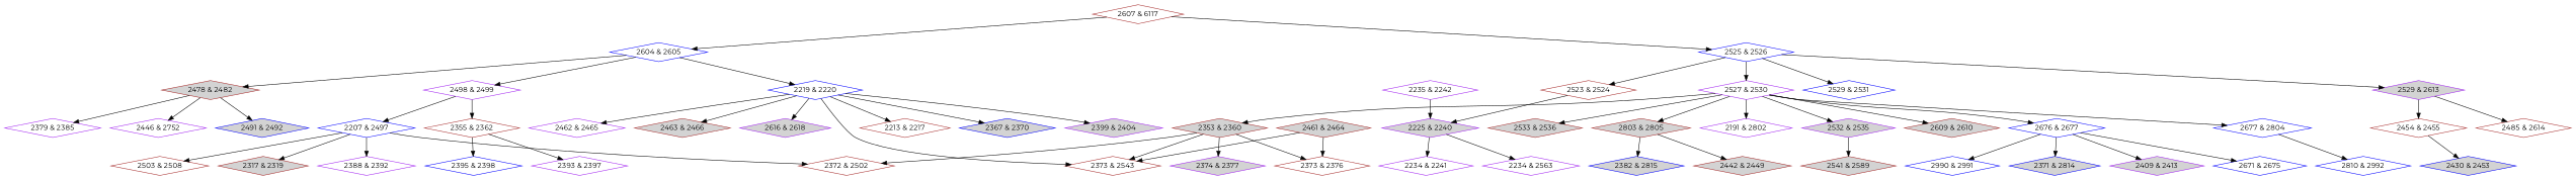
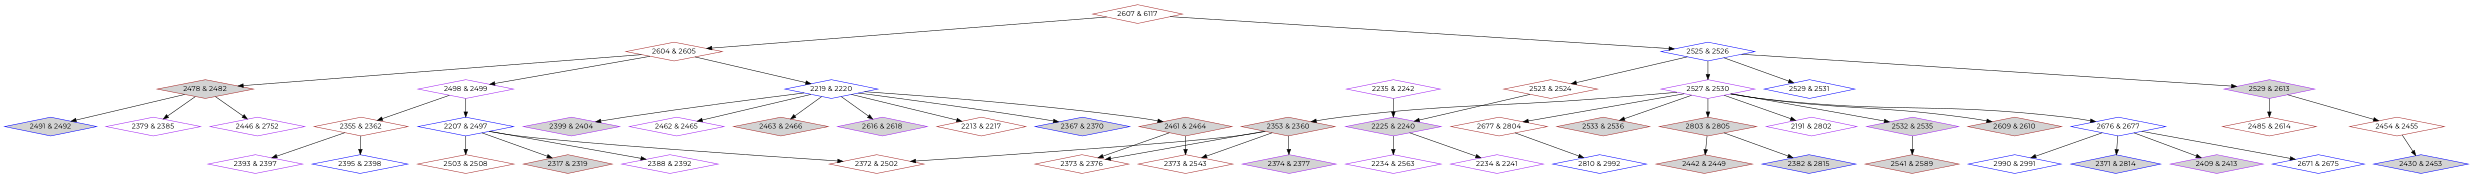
  digraph {
    fontname=Montserrat
    node [color=brown fillcolor=white fontname=Montserrat shape=diamond style=filled]
    edge [fontname=Montserrat]
    n1 [color=purple label="2191 & 2802"]
    n2 [color=blue label="2207 & 2497"]
    n3 [fillcolor=lightgrey label="2317 & 2319"]
    n4 [label="2372 & 2502"]
    n5 [color=purple label="2388 & 2392"]
    n6 [label="2503 & 2508"]
    n7 [label="2213 & 2217"]
    n8 [color=blue label="2219 & 2220"]
    n9 [color=blue fillcolor=lightgrey label="2367 & 2370"]
    n10 [color=purple fillcolor=lightgrey label="2399 & 2404"]
    n11 [fillcolor=lightgrey label="2461 & 2464"]
    n12 [color=purple label="2462 & 2465"]
    n13 [fillcolor=lightgrey label="2463 & 2466"]
    n14 [color=purple fillcolor=lightgrey label="2616 & 2618"]
    n15 [label="2373 & 2376"]
    n16 [label="2373 & 2543"]
    n17 [color=purple fillcolor=lightgrey label="2225 & 2240"]
    n18 [color=purple label="2234 & 2241"]
    n19 [color=purple label="2234 & 2563"]
    n20 [color=purple label="2235 & 2242"]
    n21 [fillcolor=lightgrey label="2533 & 2536"]
    n22 [fillcolor=lightgrey label="2353 & 2360"]
    n23 [color=purple fillcolor=lightgrey label="2374 & 2377"]
    n24 [label="2355 & 2362"]
    n25 [color=purple label="2393 & 2397"]
    n26 [color=blue label="2395 & 2398"]
    n27 [color=blue fillcolor=lightgrey label="2371 & 2814"]
    n28 [color=purple label="2379 & 2385"]
    n29 [color=blue fillcolor=lightgrey label="2382 & 2815"]
    n30 [color=purple fillcolor=lightgrey label="2409 & 2413"]
    n31 [color=blue fillcolor=lightgrey label="2430 & 2453"]
    n32 [fillcolor=lightgrey label="2442 & 2449"]
    n33 [color=purple label="2446 & 2752"]
    n34 [label="2454 & 2455"]
    n35 [fillcolor=lightgrey label="2478 & 2482"]
    n36 [color=blue fillcolor=lightgrey label="2491 & 2492"]
    n37 [label="2485 & 2614"]
    n38 [color=purple label="2498 & 2499"]
    n39 [label="2523 & 2524"]
    n40 [color=blue label="2525 & 2526"]
    n41 [color=purple label="2527 & 2530"]
    n42 [color=blue label="2529 & 2531"]
    n43 [color=purple fillcolor=lightgrey label="2529 & 2613"]
    n44 [color=purple fillcolor=lightgrey label="2532 & 2535"]
    n45 [fillcolor=lightgrey label="2609 & 2610"]
    n46 [color=blue label="2676 & 2677"]
-   n47 [color=blue label="2677 & 2804"]
+   n47 [label="2677 & 2804"]
    n48 [fillcolor=lightgrey label="2803 & 2805"]
    n49 [fillcolor=lightgrey label="2541 & 2589"]
    n50 [color=blue label="2671 & 2675"]
    n51 [color=blue label="2990 & 2991"]
    n52 [color=blue label="2810 & 2992"]
-   n53 [color=blue label="2604 & 2605"]
+   n53 [label="2604 & 2605"]
    n54 [label="2607 & 6117"]
    n2 -> n3
    n2 -> n4
    n2 -> n5
    n2 -> n6
    n8 -> n7
    n8 -> n9
    n8 -> n10
-   n8 -> n16
+   n8 -> n11
    n8 -> n12
    n8 -> n13
    n8 -> n14
    n11 -> n15
    n11 -> n16
    n17 -> n18
    n17 -> n19
    n20 -> n17
    n22 -> n4
    n22 -> n15
    n22 -> n16
    n22 -> n23
    n24 -> n25
    n24 -> n26
    n34 -> n31
    n35 -> n28
    n35 -> n33
    n35 -> n36
    n38 -> n2
    n38 -> n24
    n39 -> n17
    n40 -> n39
    n40 -> n41
    n40 -> n42
    n40 -> n43
    n41 -> n1
    n41 -> n21
    n41 -> n22
    n41 -> n44
    n41 -> n45
    n41 -> n46
    n41 -> n47
    n41 -> n48
    n43 -> n34
    n43 -> n37
    n44 -> n49
    n46 -> n27
    n46 -> n30
    n46 -> n50
    n46 -> n51
    n47 -> n52
    n48 -> n29
    n48 -> n32
    n53 -> n8
    n53 -> n35
    n53 -> n38
    n54 -> n40
    n54 -> n53
  }
